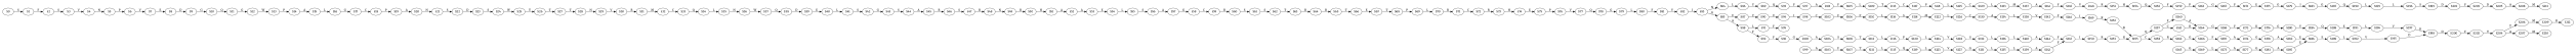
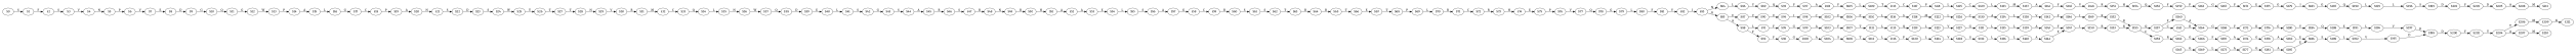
  strict digraph {
    fontname=Merriweather
    rankdir=LR
    node [fontname=Merriweather]
    edge [fontname=Merriweather]
    S0
    S1
    S2
    S3
    S4
    S5
    S6
    S7
    S8
    S9
    S10
    S11
    S12
    S13
    S14
    S15
    S16
    S17
    S18
    S19
    S20
    S21
    S22
    S23
    S24
    S25
    S26
    S27
    S28
    S29
    S30
    S31
    S32
    S33
    S34
    S35
    S36
    S37
    S38
    S39
    S40
    S41
    S42
    S43
    S44
    S45
    S46
    S47
    S48
    S49
    S50
    S51
    S52
    S53
    S54
    S55
    S56
    S57
    S58
    S59
    S60
    S61
    S62
    S63
    S64
    S65
    S66
    S67
    S68
    S69
    S70
    S71
    S72
    S73
    S74
    S75
    S76
    S77
    S78
    S79
    S80
    S81
    S82
    S83
    S84
    S85
    S86
    S87
    S88
    S89
    S90
    S91
    S92
    S93
    S94
    S95
    S96
    S97
    S98
    S99
    S100
    S101
    S102
    S103
    S104
    S105
    S106
    S107
    S108
    S109
    S110
    S111
    S112
    S113
    S114
    S115
    S116
    S117
    S118
    S119
    S120
    S121
    S122
    S123
    S124
    S125
    S126
    S127
    S128
    S129
    S130
    S131
    S132
    S133
    S134
    S135
    S136
    S137
    S138
    S139
    S140
    S141
    S142
    S143
    S144
    S145
    S146
    S147
    S148
    S149
    S150
    S151
    S152
    S153
    S154
    S155
    S156
    S157
    S158
    S159
    S160
    S161
    S162
    S163
    S164
    n166 [label=S266]
    S167
    S168
    S165
    S169
    S170
    S171
    S172
    S173
    S174
    S175
    S176
    S177
    S178
    S179
    S180
    S181
    S182
    S183
    S184
    S185
    S186
    S187
    S188
    S189
    S190
    S191
    S192
    S193
    S194
    S195
    S196
    S197
    S198
    S199
    S200
    S201
    S202
    S203
    S204
    S205
    S206
    S207
    S208
    S209
    S210
    S211
    S212
    S0 -> S1 [label=S]
    S1 -> S2 [label=F]
    S2 -> S3 [label=S]
    S3 -> S4 [label=V]
    S4 -> S5 [label=N]
    S5 -> S6 [label=P]
    S6 -> S7 [label=V]
    S7 -> S8 [label=E]
    S8 -> S9 [label=D]
    S9 -> S10 [label=G]
    S10 -> S11 [label=Q]
    S11 -> S12 [label=G]
    S12 -> S13 [label=W]
    S13 -> S14 [label=P]
    S14 -> S15 [label=A]
    S15 -> S16 [label=L]
    S16 -> S17 [label=G]
    S17 -> S18 [label=C]
    S18 -> S19 [label=P]
    S19 -> S20 [label=A]
    S20 -> S21 [label=N]
    S21 -> S22 [label=S]
    S22 -> S23 [label=D]
    S23 -> S24 [label=S]
    S24 -> S25 [label=W]
    S25 -> S26 [label=T]
    S26 -> S27 [label=T]
    S27 -> S28 [label=T]
    S28 -> S29 [label=N]
    S29 -> S30 [label=V]
    S30 -> S31 [label=R]
    S31 -> S32 [label=M]
    S32 -> S33 [label=C]
    S33 -> S34 [label=Q]
    S34 -> S35 [label=L]
    S35 -> S36 [label=N]
    S36 -> S37 [label=W]
    S37 -> S38 [label=Q]
    S38 -> S39 [label=D]
    S39 -> S40 [label=E]
    S40 -> S41 [label=L]
    S41 -> S42 [label=S]
    S42 -> S43 [label=G]
    S43 -> S44 [label=S]
    S44 -> S45 [label=A]
    S45 -> S46 [label=R]
    S46 -> S47 [label=S]
    S47 -> S48 [label=R]
    S48 -> S49 [label=N]
    S49 -> S50 [label=R]
    S50 -> S51 [label=H]
    S51 -> S52 [label=A]
    S52 -> S53 [label=A]
    S53 -> S54 [label=E]
    S54 -> S55 [label=L]
    S55 -> S56 [label=S]
    S56 -> S57 [label=A]
    S57 -> S58 [label=G]
    S58 -> S59 [label=C]
    S59 -> S60 [label=R]
    S60 -> S61 [label=S]
    S61 -> S62 [label=S]
    S62 -> S63 [label=T]
    S63 -> S64 [label=R]
    S64 -> S65 [label=R]
    S65 -> S66 [label=T]
    S66 -> S67 [label=E]
    S67 -> S68 [label=T]
    S68 -> S69 [label=P]
    S69 -> S70 [label=L]
    S70 -> S71 [label=R]
    S71 -> S72 [label=C]
    S72 -> S73 [label=R]
    S73 -> S74 [label=H]
    S74 -> S75 [label=E]
    S75 -> S76 [label=P]
    S76 -> S77 [label=V]
    S77 -> S78 [label=Q]
    S78 -> S79 [label=G]
    S79 -> S80 [label=L]
    S80 -> S81 [label=F]
    S81 -> S82 [label=V]
    S82 -> S83 [label=I]
    S83 -> S84 [label=N]
    S83 -> S85 [label=G]
    S84 -> S86 [label=L]
    S85 -> S87 [label=V]
    S85 -> S88 [label=A]
    S86 -> S89 [label=Y]
    S87 -> S90 [label=Y]
    S88 -> S91 [label=L]
    S88 -> S92 [label=F]
    S89 -> S93 [label=Q]
    S90 -> S94 [label=V]
    S91 -> S95 [label=F]
    S92 -> S96 [label=F]
    S93 -> S97 [label=F]
    S94 -> S98 [label=I]
+   S95 -> S99 [label=G]
    S96 -> S100 [label=G]
    S97 -> S101 [label=A]
    S98 -> S102 [label=C]
    S99 -> S103 [label=A]
    S100 -> S104 [label=A]
    S101 -> S105 [label=F]
    S102 -> S106 [label=F]
    S103 -> S107 [label=F]
    S104 -> S108 [label=S]
    S105 -> S109 [label=L]
    S106 -> S110 [label=P]
    S107 -> S111 [label=T]
    S108 -> S112 [label=T]
    S109 -> S113 [label=T]
    S110 -> S114 [label=L]
    S111 -> S115 [label=L]
    S112 -> S116 [label=L]
    S113 -> S117 [label=C]
    S114 -> S118 [label=S]
    S115 -> S119 [label=Q]
    S116 -> S120 [label=P]
    S117 -> S121 [label=P]
    S118 -> S122 [label=M]
    S119 -> S123 [label=L]
    S120 -> S124 [label=L]
    S121 -> S125 [label=L]
    S122 -> S126 [label=L]
    S123 -> S127 [label=V]
    S124 -> S128 [label=V]
    S125 -> S129 [label=C]
    S126 -> S130 [label=C]
    S127 -> S131 [label=G]
    S128 -> S132 [label=S]
    S129 -> S133 [label=L]
    S130 -> S134 [label=A]
    S131 -> S135 [label=L]
    S132 -> S136 [label=L]
    S133 -> S137 [label=M]
    S134 -> S138 [label=L]
    S135 -> S139 [label=L]
    S136 -> S140 [label=L]
    S137 -> S141 [label=A]
    S138 -> S142 [label=V]
    S139 -> S143 [label=A]
    S140 -> S144 [label=A]
    S141 -> S145 [label=F]
    S142 -> S146 [label=F]
    S143 -> S147 [label=F]
    S144 -> S147 [label=F]
    S145 -> S148 [label=V]
    S146 -> S149 [label=I]
    S147 -> S150 [label=I]
    S148 -> S151 [label=R]
    S149 -> S152 [label=R]
    S150 -> S153 [label=R]
    S151 -> S154 [label=H]
    S152 -> S155 [label=K]
    S153 -> S155 [label=K]
    S154 -> S156 [label=Q]
    S155 -> S157 [label=Q]
    S155 -> S158 [label=C]
    S156 -> S159 [label=F]
    S157 -> S160 [label=F]
    S157 -> S161 [label=C]
    S158 -> S162 [label=R]
    S159 -> S163 [label=P]
    S160 -> S164 [label=A]
    S161 -> S164 [label=R]
    S162 -> n166 [label=G]
    S163 -> S167 [label=G]
    S164 -> S168 [label=G]
    n166 -> S170 [label=F]
    S167 -> S171 [label=F]
    S168 -> S172 [label=F]
    S165 -> S169 [label=G]
    S169 -> S173 [label=L]
    S170 -> S174 [label=A]
    S171 -> S175 [label=E]
    S172 -> S176 [label=K]
    S173 -> S177 [label=A]
    S174 -> S178 [label=G]
    S175 -> S179 [label=G]
    S176 -> S180 [label=G]
    S177 -> S181 [label=G]
    S178 -> S182 [label=A]
    S179 -> S183 [label=I]
    S180 -> S184 [label=V]
    S181 -> S185 [label=A]
    S182 -> S186 [label=E]
    S183 -> S187 [label=G]
    S184 -> S188 [label=Q]
    S185 -> S186 [label=E]
    S186 -> S189 [label=E]
    S187 -> S190 [label=Q]
    S188 -> S191 [label=E]
    S189 -> S192 [label=L]
    S190 -> S193 [label=L]
    S191 -> S194 [label=L]
    S192 -> S195 [label=V]
    S193 -> S196 [label=L]
    S194 -> S197 [label=V]
    S195 -> S198 [label=D]
    S196 -> S199 [label=S]
    S197 -> S198 [label=D]
    S198 -> S200 [label=D]
    S199 -> S201 [label=D]
    S200 -> S202 [label=F]
    S201 -> S203 [label=F]
    S202 -> S204 [label=T]
    S203 -> S205 [label=D]
    S204 -> S206 [label=T]
    S204 -> S207 [label=A]
    S205 -> S208 [label=A]
    S206 -> S209 [label=M]
    S207 -> S210 [label=M]
    S208 -> S211 [label=M]
    S209 -> S212 [label=K]
  }
